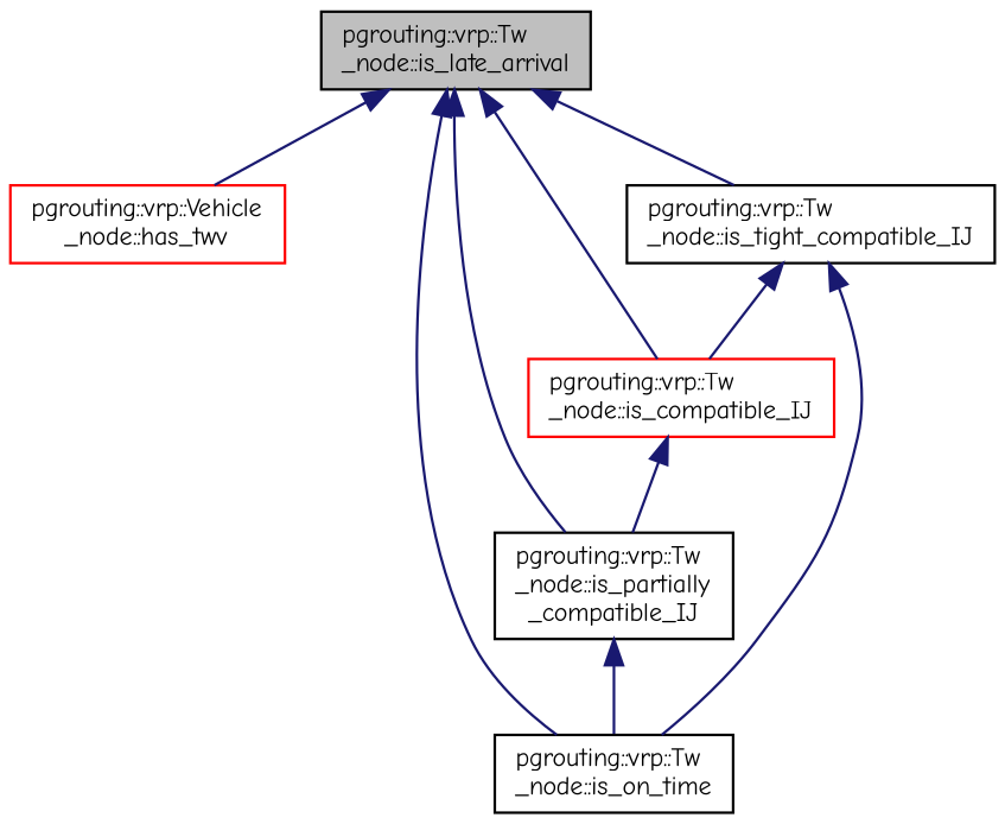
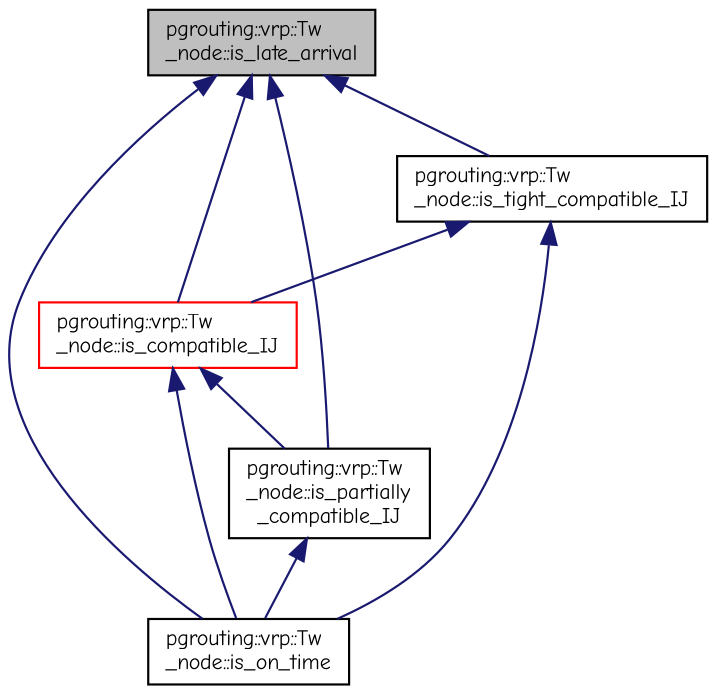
  digraph {
    fontname="Comic Neue"
    rankdir=TB
    node [color=black fillcolor=white fontname="Comic Neue" fontsize=10 shape=record style=filled]
    edge [color=midnightblue dir=back fontname="Comic Neue" fontsize=10 labelfontname=Helvetica labelfontsize=10 style=solid]
    n1 [fillcolor=grey75 fontcolor=black height=0.2 label="pgrouting::vrp::Tw\l_node::is_late_arrival" width=0.4]
-   n2 [color=red height=0.2 label="pgrouting::vrp::Vehicle\l_node::has_twv" width=0.4]
    n3 [color=red height=0.2 label="pgrouting::vrp::Tw\l_node::is_compatible_IJ" width=0.4]
    n4 [height=0.2 label="pgrouting::vrp::Tw\l_node::is_on_time" width=0.4]
    n5 [height=0.2 label="pgrouting::vrp::Tw\l_node::is_partially\l_compatible_IJ" width=0.4]
    n6 [height=0.2 label="pgrouting::vrp::Tw\l_node::is_tight_compatible_IJ" width=0.4]
-   n1 -> n2
    n1 -> n3
    n1 -> n4
    n1 -> n5
    n1 -> n6
+   n3 -> n4
    n3 -> n5
    n5 -> n4
    n6 -> n3
    n6 -> n4
  }
